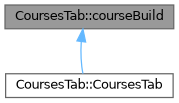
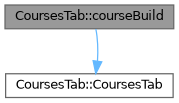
  digraph {
    rankdir=TB
    node [fontname=Helvetica fontsize=10 shape=box style=filled]
    n1 [color=gray40 fillcolor=grey60 fontcolor=black height=0.2 label="CoursesTab::courseBuild" width=0.4]
    n2 [color=grey40 fillcolor=white height=0.2 label="CoursesTab::CoursesTab" width=0.4]
-   n1 -> n2 [color=steelblue1 dir=back fontname=Helvetica fontsize=10 labelfontname=Helvetica labelfontsize=10 style=solid]
+   n2 -> n1 [color=steelblue1 dir=back fontname=Helvetica fontsize=10 labelfontname=Helvetica labelfontsize=10 style=solid]
  }
